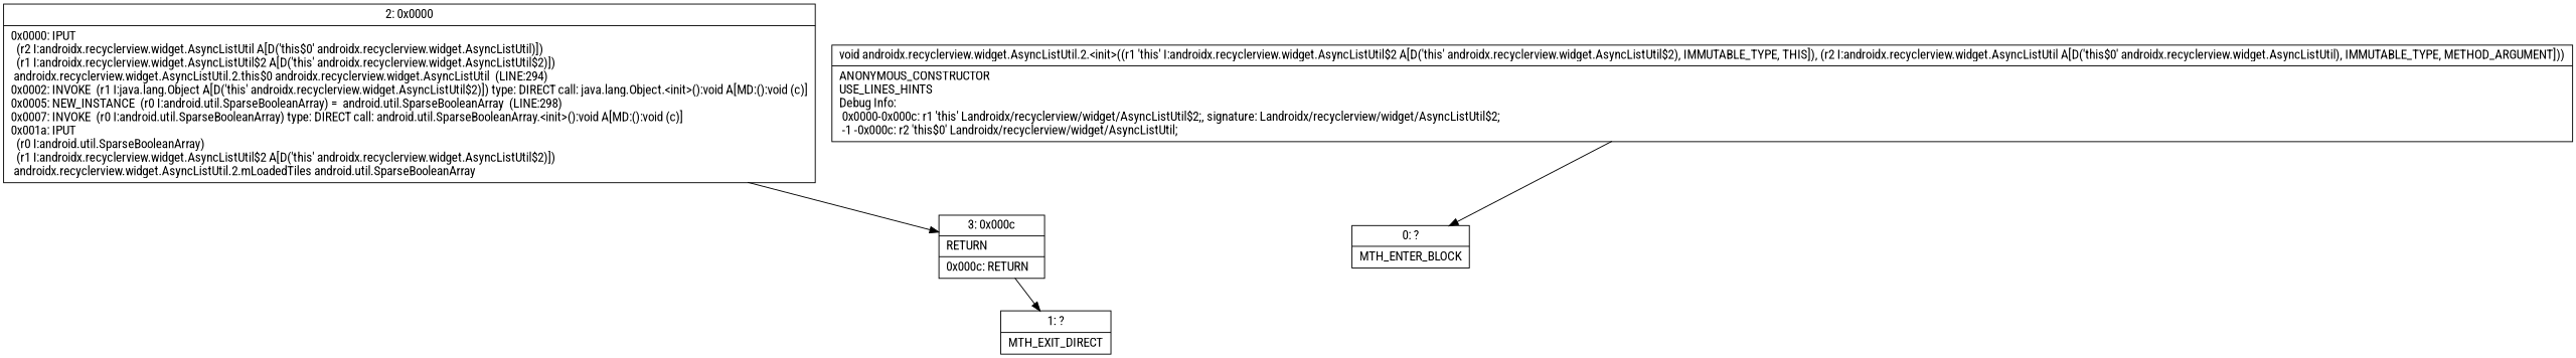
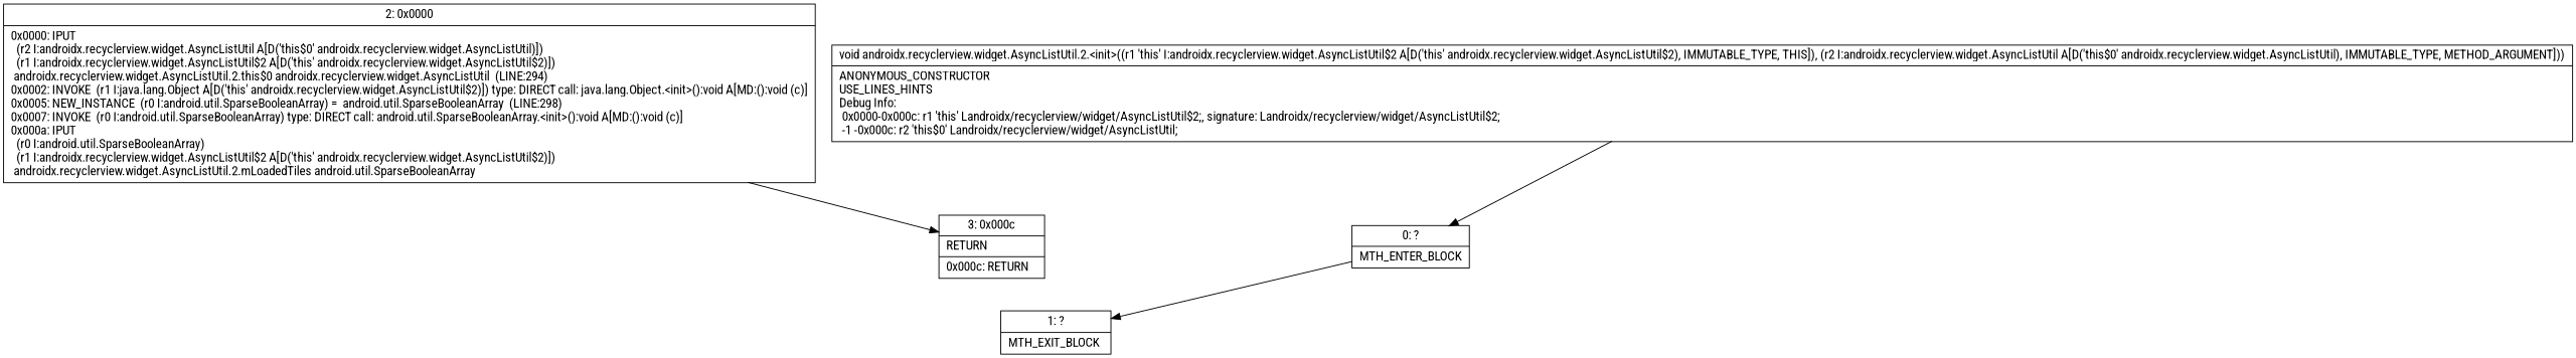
  digraph {
    fontname="Roboto Condensed"
    node [fontname="Roboto Condensed" shape=record]
    edge [fontname="Roboto Condensed"]
    n1 [label="{0\:\ ?|MTH_ENTER_BLOCK\l}"]
-   n2 [label="{2\:\ 0x0000|0x0000: IPUT  \l  (r2 I:androidx.recyclerview.widget.AsyncListUtil A[D('this$0' androidx.recyclerview.widget.AsyncListUtil)])\l  (r1 I:androidx.recyclerview.widget.AsyncListUtil$2 A[D('this' androidx.recyclerview.widget.AsyncListUtil$2)])\l androidx.recyclerview.widget.AsyncListUtil.2.this$0 androidx.recyclerview.widget.AsyncListUtil  (LINE:294)\l0x0002: INVOKE  (r1 I:java.lang.Object A[D('this' androidx.recyclerview.widget.AsyncListUtil$2)]) type: DIRECT call: java.lang.Object.\<init\>():void A[MD:():void (c)]\l0x0005: NEW_INSTANCE  (r0 I:android.util.SparseBooleanArray) =  android.util.SparseBooleanArray  (LINE:298)\l0x0007: INVOKE  (r0 I:android.util.SparseBooleanArray) type: DIRECT call: android.util.SparseBooleanArray.\<init\>():void A[MD:():void (c)]\l0x001a: IPUT  \l  (r0 I:android.util.SparseBooleanArray)\l  (r1 I:androidx.recyclerview.widget.AsyncListUtil$2 A[D('this' androidx.recyclerview.widget.AsyncListUtil$2)])\l androidx.recyclerview.widget.AsyncListUtil.2.mLoadedTiles android.util.SparseBooleanArray \l}"]
+   n2 [label="{2\:\ 0x0000|0x0000: IPUT  \l  (r2 I:androidx.recyclerview.widget.AsyncListUtil A[D('this$0' androidx.recyclerview.widget.AsyncListUtil)])\l  (r1 I:androidx.recyclerview.widget.AsyncListUtil$2 A[D('this' androidx.recyclerview.widget.AsyncListUtil$2)])\l androidx.recyclerview.widget.AsyncListUtil.2.this$0 androidx.recyclerview.widget.AsyncListUtil  (LINE:294)\l0x0002: INVOKE  (r1 I:java.lang.Object A[D('this' androidx.recyclerview.widget.AsyncListUtil$2)]) type: DIRECT call: java.lang.Object.\<init\>():void A[MD:():void (c)]\l0x0005: NEW_INSTANCE  (r0 I:android.util.SparseBooleanArray) =  android.util.SparseBooleanArray  (LINE:298)\l0x0007: INVOKE  (r0 I:android.util.SparseBooleanArray) type: DIRECT call: android.util.SparseBooleanArray.\<init\>():void A[MD:():void (c)]\l0x000a: IPUT  \l  (r0 I:android.util.SparseBooleanArray)\l  (r1 I:androidx.recyclerview.widget.AsyncListUtil$2 A[D('this' androidx.recyclerview.widget.AsyncListUtil$2)])\l androidx.recyclerview.widget.AsyncListUtil.2.mLoadedTiles android.util.SparseBooleanArray \l}"]
    n3 [label="{3\:\ 0x000c|RETURN\l|0x000c: RETURN   \l}"]
-   n4 [label="{1\:\ ?|MTH_EXIT_DIRECT\l}"]
+   n4 [label="{1\:\ ?|MTH_EXIT_BLOCK\l}"]
    n5 [label="{void androidx.recyclerview.widget.AsyncListUtil.2.\<init\>((r1 'this' I:androidx.recyclerview.widget.AsyncListUtil$2 A[D('this' androidx.recyclerview.widget.AsyncListUtil$2), IMMUTABLE_TYPE, THIS]), (r2 I:androidx.recyclerview.widget.AsyncListUtil A[D('this$0' androidx.recyclerview.widget.AsyncListUtil), IMMUTABLE_TYPE, METHOD_ARGUMENT]))  | ANONYMOUS_CONSTRUCTOR\lUSE_LINES_HINTS\lDebug Info:\l  0x0000\-0x000c: r1 'this' Landroidx\/recyclerview\/widget\/AsyncListUtil$2;, signature: Landroidx\/recyclerview\/widget\/AsyncListUtil$2;\l  \-1 \-0x000c: r2 'this$0' Landroidx\/recyclerview\/widget\/AsyncListUtil;\l}"]
    n2 -> n3
-   n3 -> n4
+   n1 -> n4
    n5 -> n1
  }
